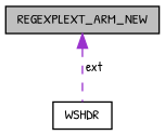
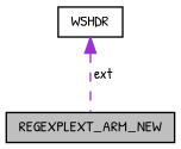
  digraph {
    fontname="Patrick Hand"
    node [color=black fontname="Patrick Hand" fontsize=10 shape=record style=filled]
    n1 [fillcolor=grey75 fontcolor=black height=0.2 label=REGEXPLEXT_ARM_NEW width=0.4]
    n2 [fillcolor=white height=0.2 label=WSHDR width=0.4]
-   n1 -> n2 [color=darkorchid3 dir=back fontname="Patrick Hand" fontsize=10 label=" ext" labelfontname=Helvetica labelfontsize=10 style=dashed]
+   n2 -> n1 [color=darkorchid3 dir=back fontname="Patrick Hand" fontsize=10 label=" ext" labelfontname=Helvetica labelfontsize=10 style=dashed]
  }
